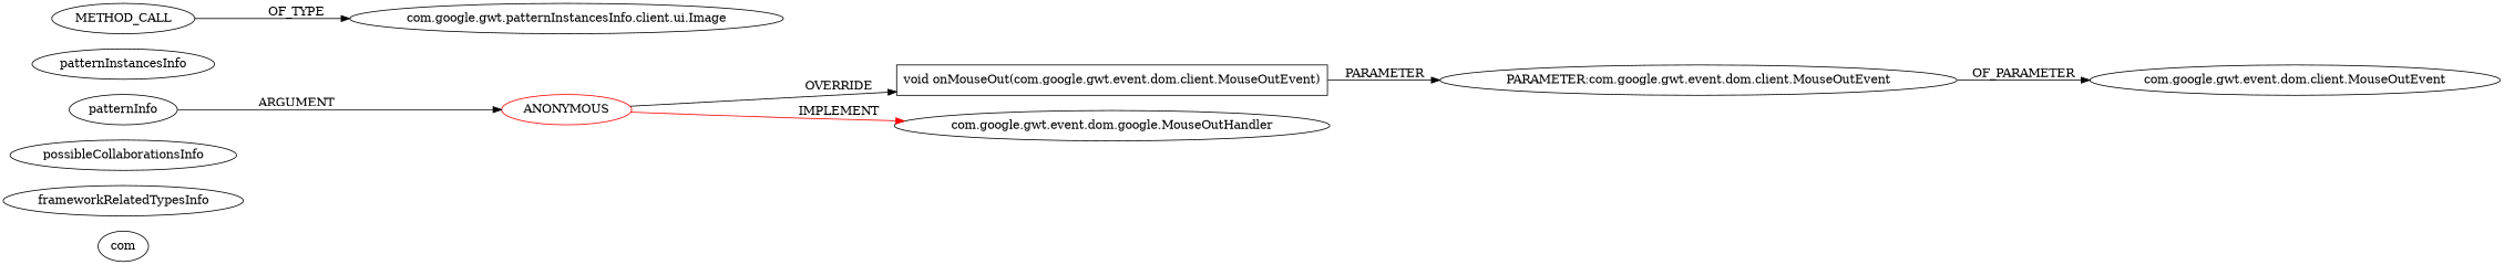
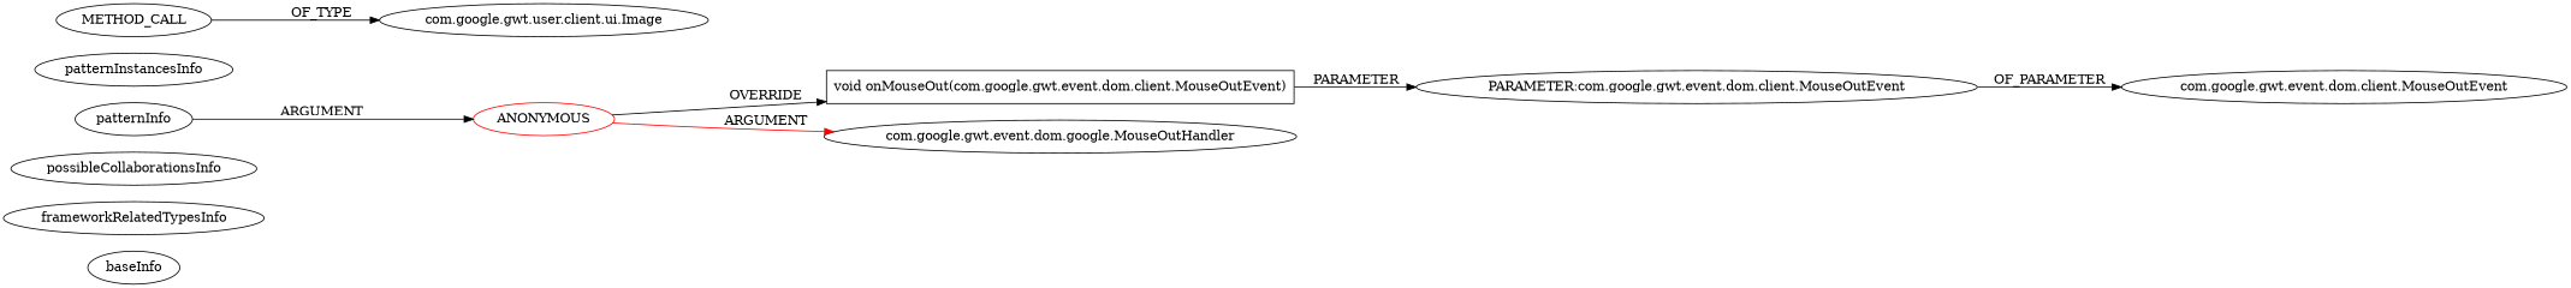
  digraph {
    rankdir=LR
    node [isFrameworkType=false]
-   baseInfo [category=pattern graphId=969 isAnonymous=true possibleRelation=false label=com isFrameworkType=""]
+   baseInfo [category=pattern graphId=969 isAnonymous=true possibleRelation=false isFrameworkType=""]
    frameworkRelatedTypesInfo [0="com.google.gwt.event.dom.client.MouseOutHandler" isFrameworkType=""]
    possibleCollaborationsInfo [isFrameworkType=""]
    patternInfo [frequency=2.0 patternRootClient=0 isFrameworkType=""]
    n5 [color=red label=ANONYMOUS vertexType=ROOT_ANONYMOUS_DECLARATION]
    patternInstancesInfo [0="lambourg-WebGallery~/lambourg-WebGallery/WebGallery-master/client/src/com/lambourg/webgallery/client/pictureview/ControlButton.java~void ControlButton(com.google.gwt.resources.client.ImageResource,com.google.gwt.resources.client.ImageResource)~3569" 1="lambourg-WebGallery~/lambourg-WebGallery/WebGallery-master/client/src/com/lambourg/webgallery/client/folderview/Thumbnails.java~void Thumb(com.lambourg.webgallery.shared.PictureDescriptor)~3523" isFrameworkType=""]
    n7 [label="void onMouseOut(com.google.gwt.event.dom.client.MouseOutEvent)" shape=box vertexType=OVERRIDING_METHOD_DECLARATION]
    n8 [label="PARAMETER:com.google.gwt.event.dom.client.MouseOutEvent" vertexType=PARAMETER_DECLARATION]
    n9 [label="com.google.gwt.event.dom.client.MouseOutEvent" vertexType=FRAMEWORK_CLASS_TYPE]
    n10 [label="com.google.gwt.event.dom.google.MouseOutHandler" vertexType=FRAMEWORK_INTERFACE_TYPE]
    n11 [label=METHOD_CALL vertexType=OUTSIDE_CALL]
-   n12 [label="com.google.gwt.patternInstancesInfo.client.ui.Image" vertexType=FRAMEWORK_CLASS_TYPE]
+   n12 [label="com.google.gwt.user.client.ui.Image" vertexType=FRAMEWORK_CLASS_TYPE]
    patternInfo -> n5 [label=ARGUMENT]
    n5 -> n7 [label=OVERRIDE]
-   n5 -> n10 [color=red label=IMPLEMENT]
+   n5 -> n10 [color=red label=ARGUMENT]
    n7 -> n8 [label=PARAMETER]
    n8 -> n9 [label=OF_PARAMETER]
    n11 -> n12 [label=OF_TYPE]
  }
